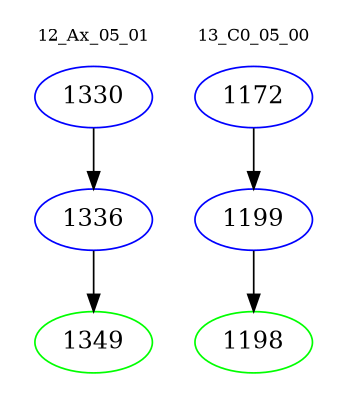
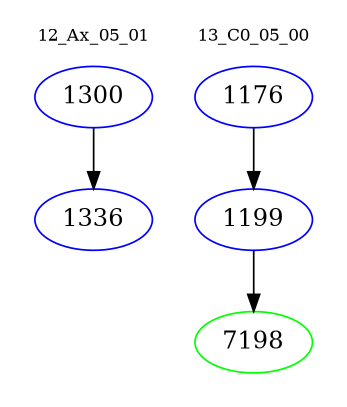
  digraph {
    node [color=blue]
    edge [color=black]
-   n1 [label=1330]
+   n1 [label=1300]
    n2 [label=1336]
-   n3 [color=green label=1349]
-   n4 [label=1172]
+   n4 [label=1176]
    n5 [label=1199]
-   n6 [color=green label=1198]
+   n6 [color=green label=7198]
    subgraph cluster_1 {
      color=white
      fontsize=10
      label="12_Ax_05_01"
      n1
      n2
-     n3
    }
    subgraph cluster_2 {
      color=white
      fontsize=10
      label="13_C0_05_00"
      n4
      n5
      n6
    }
    n1 -> n2
-   n2 -> n3
    n4 -> n5
    n5 -> n6
  }
